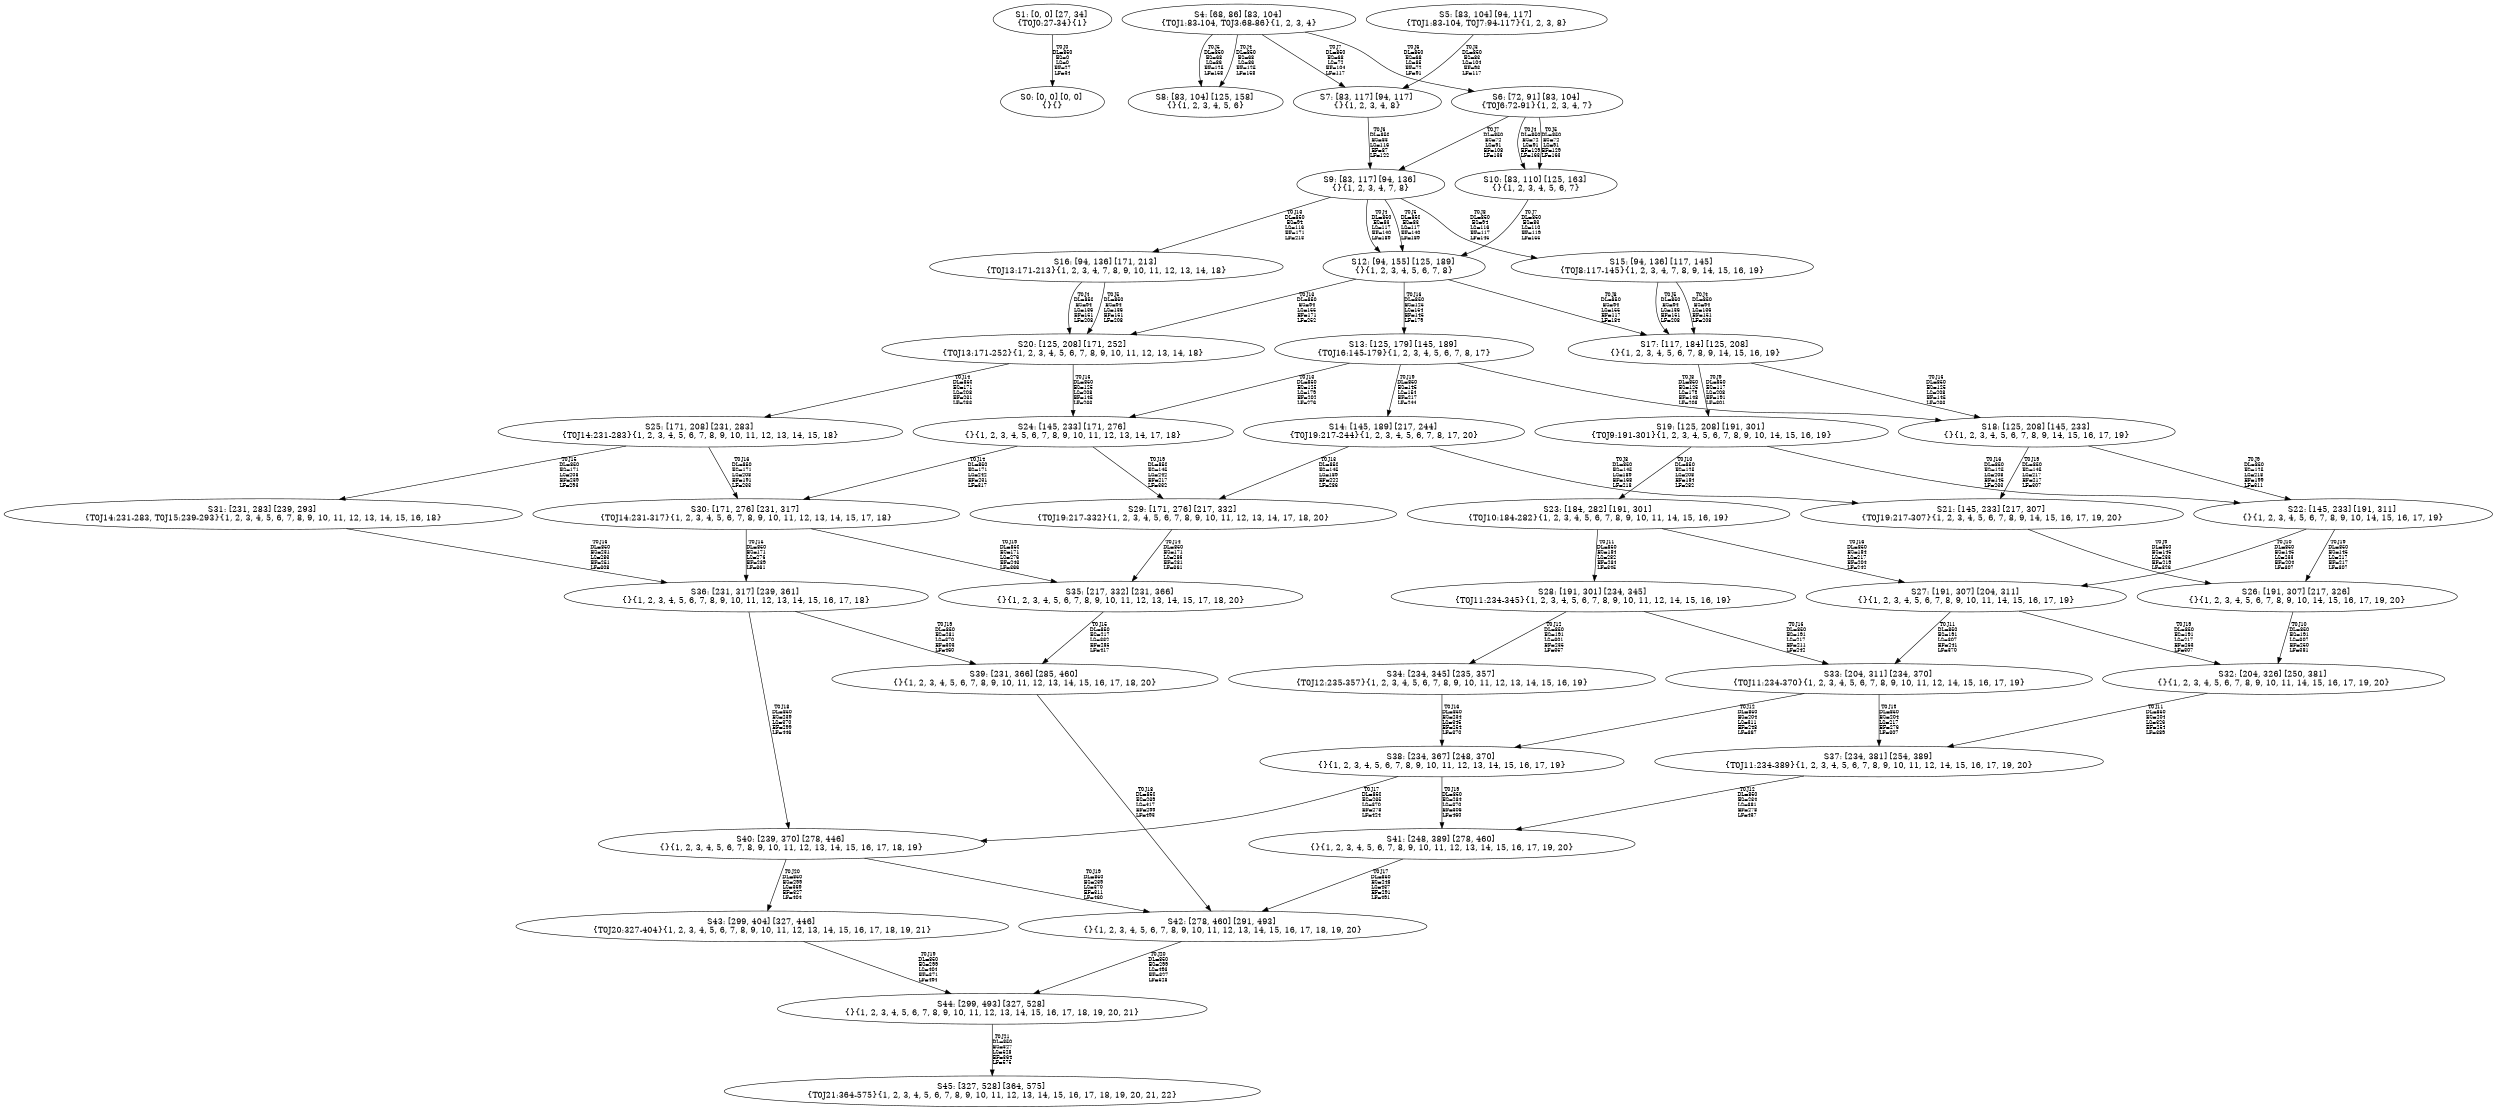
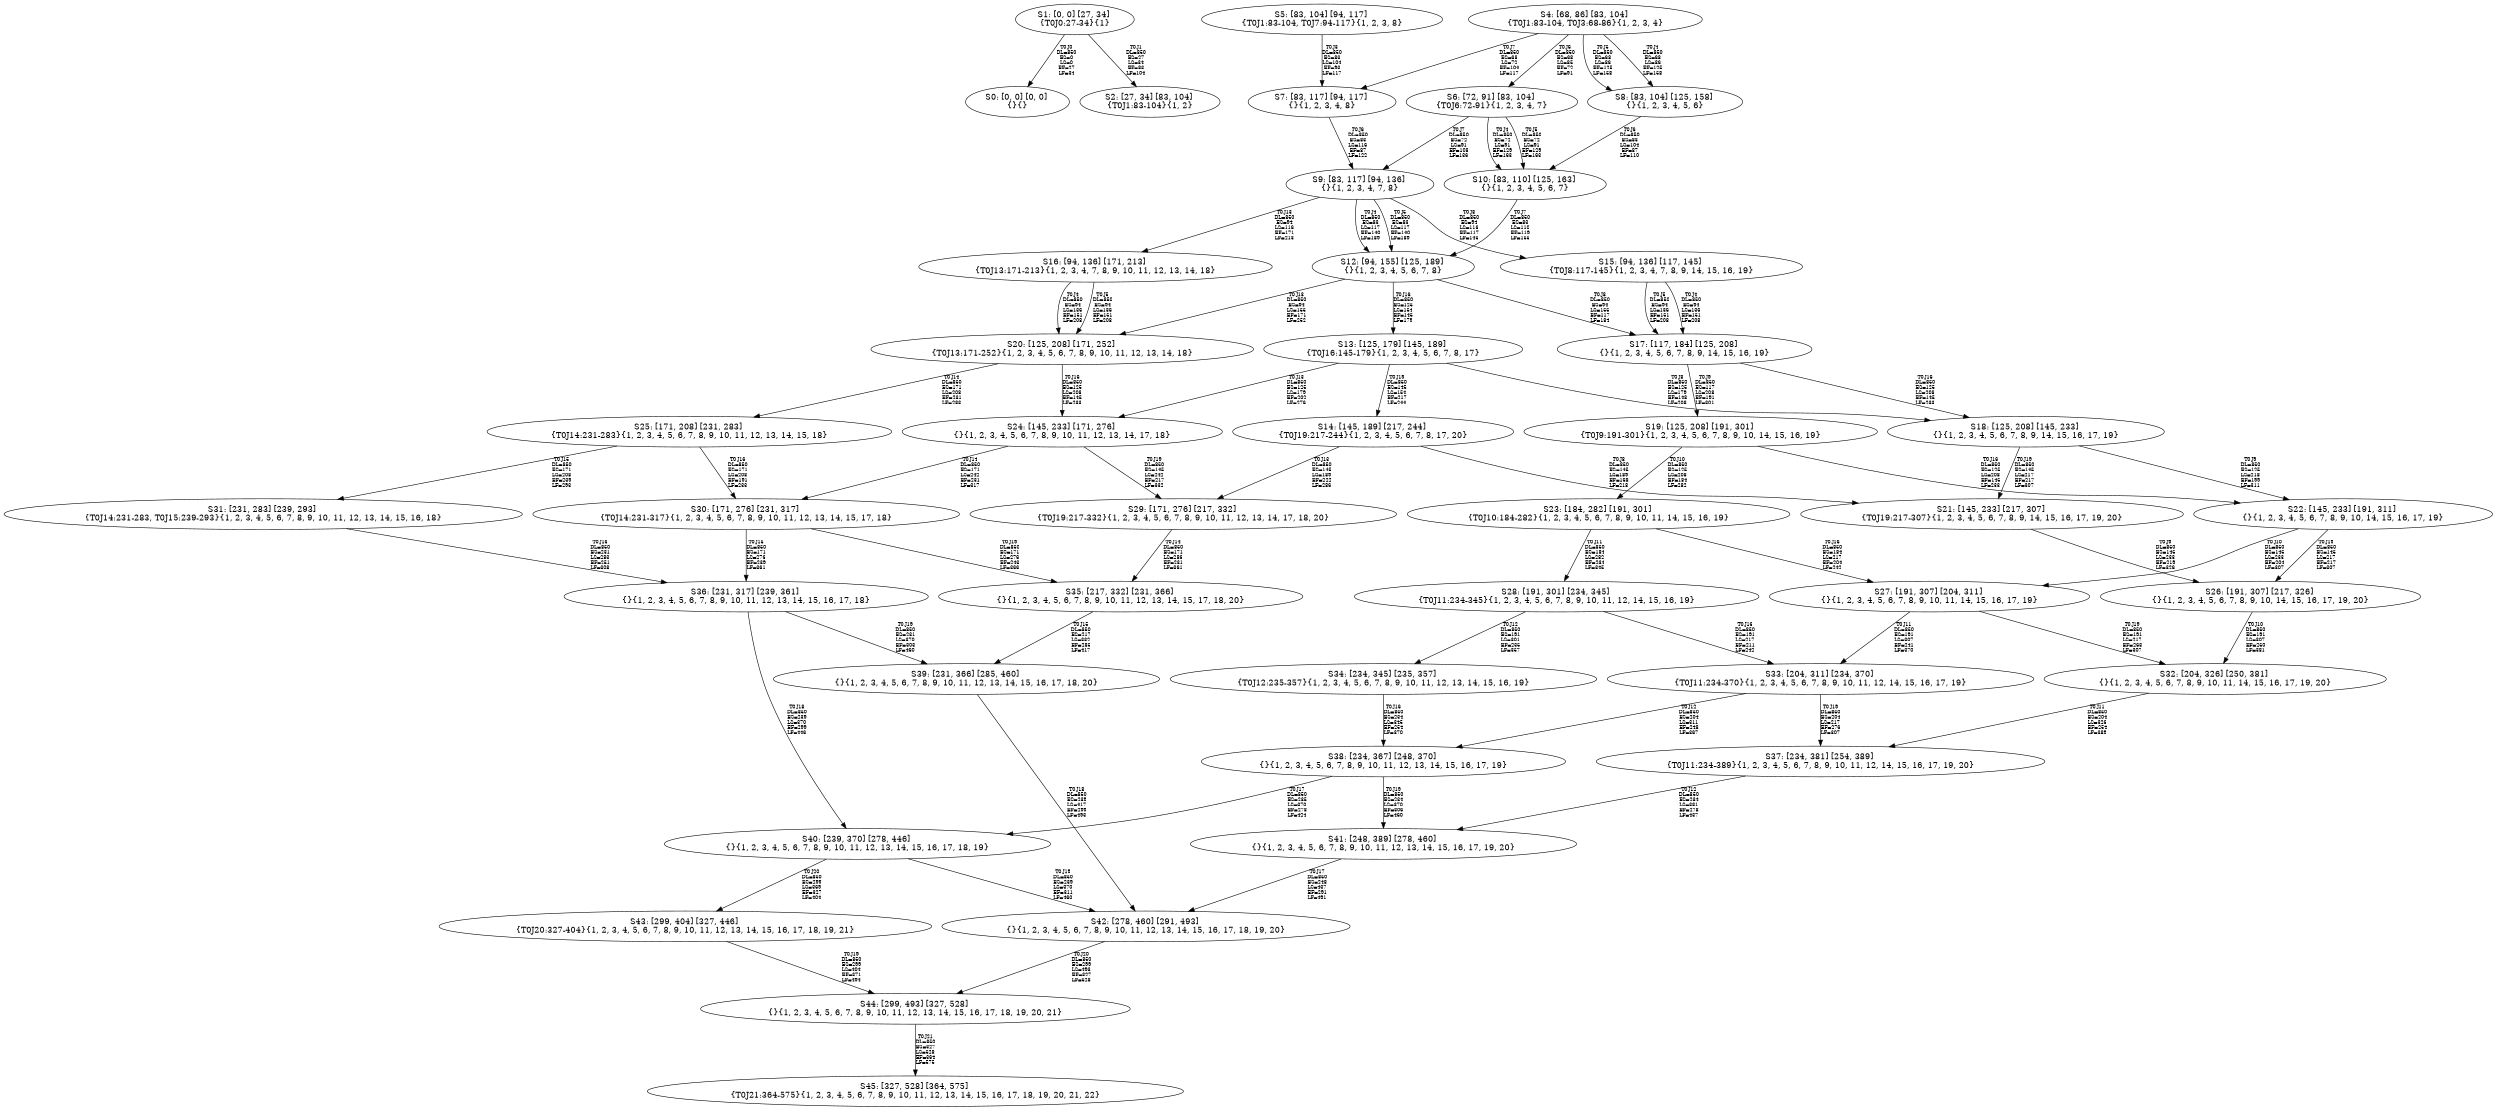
  digraph {
    edge [fontsize=8]
    n1 [label="S0: [0, 0] [0, 0] \n{}{}"]
    n2 [label="S1: [0, 0] [27, 34] \n{T0J0:27-34}{1}"]
+   n3 [label="S2: [27, 34] [83, 104] \n{T0J1:83-104}{1, 2}"]
    n4 [label="S4: [68, 86] [83, 104] \n{T0J1:83-104, T0J3:68-86}{1, 2, 3, 4}"]
    n5 [label="S6: [72, 91] [83, 104] \n{T0J6:72-91}{1, 2, 3, 4, 7}"]
    n6 [label="S7: [83, 117] [94, 117] \n{}{1, 2, 3, 4, 8}"]
    n7 [label="S8: [83, 104] [125, 158] \n{}{1, 2, 3, 4, 5, 6}"]
    n8 [label="S5: [83, 104] [94, 117] \n{T0J1:83-104, T0J7:94-117}{1, 2, 3, 8}"]
    n9 [label="S9: [83, 117] [94, 136] \n{}{1, 2, 3, 4, 7, 8}"]
    n10 [label="S10: [83, 110] [125, 163] \n{}{1, 2, 3, 4, 5, 6, 7}"]
    n11 [label="S12: [94, 155] [125, 189] \n{}{1, 2, 3, 4, 5, 6, 7, 8}"]
    n12 [label="S15: [94, 136] [117, 145] \n{T0J8:117-145}{1, 2, 3, 4, 7, 8, 9, 14, 15, 16, 19}"]
    n13 [label="S16: [94, 136] [171, 213] \n{T0J13:171-213}{1, 2, 3, 4, 7, 8, 9, 10, 11, 12, 13, 14, 18}"]
    n14 [label="S13: [125, 179] [145, 189] \n{T0J16:145-179}{1, 2, 3, 4, 5, 6, 7, 8, 17}"]
    n15 [label="S17: [117, 184] [125, 208] \n{}{1, 2, 3, 4, 5, 6, 7, 8, 9, 14, 15, 16, 19}"]
    n16 [label="S20: [125, 208] [171, 252] \n{T0J13:171-252}{1, 2, 3, 4, 5, 6, 7, 8, 9, 10, 11, 12, 13, 14, 18}"]
    n17 [label="S14: [145, 189] [217, 244] \n{T0J19:217-244}{1, 2, 3, 4, 5, 6, 7, 8, 17, 20}"]
    n18 [label="S18: [125, 208] [145, 233] \n{}{1, 2, 3, 4, 5, 6, 7, 8, 9, 14, 15, 16, 17, 19}"]
    n19 [label="S24: [145, 233] [171, 276] \n{}{1, 2, 3, 4, 5, 6, 7, 8, 9, 10, 11, 12, 13, 14, 17, 18}"]
    n20 [label="S19: [125, 208] [191, 301] \n{T0J9:191-301}{1, 2, 3, 4, 5, 6, 7, 8, 9, 10, 14, 15, 16, 19}"]
    n21 [label="S25: [171, 208] [231, 283] \n{T0J14:231-283}{1, 2, 3, 4, 5, 6, 7, 8, 9, 10, 11, 12, 13, 14, 15, 18}"]
    n22 [label="S21: [145, 233] [217, 307] \n{T0J19:217-307}{1, 2, 3, 4, 5, 6, 7, 8, 9, 14, 15, 16, 17, 19, 20}"]
    n23 [label="S29: [171, 276] [217, 332] \n{T0J19:217-332}{1, 2, 3, 4, 5, 6, 7, 8, 9, 10, 11, 12, 13, 14, 17, 18, 20}"]
    n24 [label="S22: [145, 233] [191, 311] \n{}{1, 2, 3, 4, 5, 6, 7, 8, 9, 10, 14, 15, 16, 17, 19}"]
    n25 [label="S30: [171, 276] [231, 317] \n{T0J14:231-317}{1, 2, 3, 4, 5, 6, 7, 8, 9, 10, 11, 12, 13, 14, 15, 17, 18}"]
    n26 [label="S26: [191, 307] [217, 326] \n{}{1, 2, 3, 4, 5, 6, 7, 8, 9, 10, 14, 15, 16, 17, 19, 20}"]
    n27 [label="S35: [217, 332] [231, 366] \n{}{1, 2, 3, 4, 5, 6, 7, 8, 9, 10, 11, 12, 13, 14, 15, 17, 18, 20}"]
    n28 [label="S23: [184, 282] [191, 301] \n{T0J10:184-282}{1, 2, 3, 4, 5, 6, 7, 8, 9, 10, 11, 14, 15, 16, 19}"]
    n29 [label="S27: [191, 307] [204, 311] \n{}{1, 2, 3, 4, 5, 6, 7, 8, 9, 10, 11, 14, 15, 16, 17, 19}"]
    n30 [label="S28: [191, 301] [234, 345] \n{T0J11:234-345}{1, 2, 3, 4, 5, 6, 7, 8, 9, 10, 11, 12, 14, 15, 16, 19}"]
    n31 [label="S31: [231, 283] [239, 293] \n{T0J14:231-283, T0J15:239-293}{1, 2, 3, 4, 5, 6, 7, 8, 9, 10, 11, 12, 13, 14, 15, 16, 18}"]
    n32 [label="S32: [204, 326] [250, 381] \n{}{1, 2, 3, 4, 5, 6, 7, 8, 9, 10, 11, 14, 15, 16, 17, 19, 20}"]
    n33 [label="S33: [204, 311] [234, 370] \n{T0J11:234-370}{1, 2, 3, 4, 5, 6, 7, 8, 9, 10, 11, 12, 14, 15, 16, 17, 19}"]
    n34 [label="S34: [234, 345] [235, 357] \n{T0J12:235-357}{1, 2, 3, 4, 5, 6, 7, 8, 9, 10, 11, 12, 13, 14, 15, 16, 19}"]
    n35 [label="S36: [231, 317] [239, 361] \n{}{1, 2, 3, 4, 5, 6, 7, 8, 9, 10, 11, 12, 13, 14, 15, 16, 17, 18}"]
    n36 [label="S37: [234, 381] [254, 389] \n{T0J11:234-389}{1, 2, 3, 4, 5, 6, 7, 8, 9, 10, 11, 12, 14, 15, 16, 17, 19, 20}"]
    n37 [label="S38: [234, 367] [248, 370] \n{}{1, 2, 3, 4, 5, 6, 7, 8, 9, 10, 11, 12, 13, 14, 15, 16, 17, 19}"]
    n38 [label="S39: [231, 366] [285, 460] \n{}{1, 2, 3, 4, 5, 6, 7, 8, 9, 10, 11, 12, 13, 14, 15, 16, 17, 18, 20}"]
    n39 [label="S40: [239, 370] [278, 446] \n{}{1, 2, 3, 4, 5, 6, 7, 8, 9, 10, 11, 12, 13, 14, 15, 16, 17, 18, 19}"]
    n40 [label="S41: [248, 389] [278, 460] \n{}{1, 2, 3, 4, 5, 6, 7, 8, 9, 10, 11, 12, 13, 14, 15, 16, 17, 19, 20}"]
    n41 [label="S42: [278, 460] [291, 493] \n{}{1, 2, 3, 4, 5, 6, 7, 8, 9, 10, 11, 12, 13, 14, 15, 16, 17, 18, 19, 20}"]
    n42 [label="S43: [299, 404] [327, 446] \n{T0J20:327-404}{1, 2, 3, 4, 5, 6, 7, 8, 9, 10, 11, 12, 13, 14, 15, 16, 17, 18, 19, 21}"]
    n43 [label="S44: [299, 493] [327, 528] \n{}{1, 2, 3, 4, 5, 6, 7, 8, 9, 10, 11, 12, 13, 14, 15, 16, 17, 18, 19, 20, 21}"]
    n44 [label="S45: [327, 528] [364, 575] \n{T0J21:364-575}{1, 2, 3, 4, 5, 6, 7, 8, 9, 10, 11, 12, 13, 14, 15, 16, 17, 18, 19, 20, 21, 22}"]
    n2 -> n1 [label="T0 J0\nDL=850\nES=0\nLS=0\nEF=27\nLF=34"]
+   n2 -> n3 [label="T0 J1\nDL=850\nES=27\nLS=34\nEF=83\nLF=104"]
    n4 -> n5 [label="T0 J6\nDL=850\nES=68\nLS=85\nEF=72\nLF=91"]
    n4 -> n6 [label="T0 J7\nDL=850\nES=68\nLS=72\nEF=104\nLF=117"]
    n4 -> n7 [label="T0 J4\nDL=850\nES=68\nLS=86\nEF=125\nLF=158"]
    n4 -> n7 [label="T0 J5\nDL=850\nES=68\nLS=86\nEF=125\nLF=158"]
    n5 -> n9 [label="T0 J7\nDL=850\nES=72\nLS=91\nEF=108\nLF=136"]
    n5 -> n10 [label="T0 J4\nDL=850\nES=72\nLS=91\nEF=129\nLF=163"]
    n5 -> n10 [label="T0 J5\nDL=850\nES=72\nLS=91\nEF=129\nLF=163"]
    n6 -> n9 [label="T0 J6\nDL=850\nES=83\nLS=116\nEF=87\nLF=122"]
+   n7 -> n10 [label="T0 J6\nDL=850\nES=83\nLS=104\nEF=87\nLF=110"]
    n8 -> n6 [label="T0 J3\nDL=850\nES=83\nLS=104\nEF=93\nLF=117"]
    n9 -> n11 [label="T0 J4\nDL=850\nES=83\nLS=117\nEF=140\nLF=189"]
    n9 -> n11 [label="T0 J5\nDL=850\nES=83\nLS=117\nEF=140\nLF=189"]
    n9 -> n12 [label="T0 J8\nDL=850\nES=94\nLS=116\nEF=117\nLF=145"]
    n9 -> n13 [label="T0 J13\nDL=850\nES=94\nLS=116\nEF=171\nLF=213"]
    n10 -> n11 [label="T0 J7\nDL=850\nES=83\nLS=110\nEF=119\nLF=155"]
    n11 -> n14 [label="T0 J16\nDL=850\nES=125\nLS=154\nEF=145\nLF=179"]
    n11 -> n15 [label="T0 J8\nDL=850\nES=94\nLS=155\nEF=117\nLF=184"]
    n11 -> n16 [label="T0 J13\nDL=850\nES=94\nLS=155\nEF=171\nLF=252"]
    n12 -> n15 [label="T0 J4\nDL=850\nES=94\nLS=136\nEF=151\nLF=208"]
    n12 -> n15 [label="T0 J5\nDL=850\nES=94\nLS=136\nEF=151\nLF=208"]
    n13 -> n16 [label="T0 J4\nDL=850\nES=94\nLS=136\nEF=151\nLF=208"]
    n13 -> n16 [label="T0 J5\nDL=850\nES=94\nLS=136\nEF=151\nLF=208"]
    n14 -> n17 [label="T0 J19\nDL=850\nES=145\nLS=154\nEF=217\nLF=244"]
    n14 -> n18 [label="T0 J8\nDL=850\nES=125\nLS=179\nEF=148\nLF=208"]
    n14 -> n19 [label="T0 J13\nDL=850\nES=125\nLS=179\nEF=202\nLF=276"]
    n15 -> n18 [label="T0 J16\nDL=850\nES=125\nLS=208\nEF=145\nLF=233"]
    n15 -> n20 [label="T0 J9\nDL=850\nES=117\nLS=208\nEF=191\nLF=301"]
    n16 -> n19 [label="T0 J16\nDL=850\nES=125\nLS=208\nEF=145\nLF=233"]
    n16 -> n21 [label="T0 J14\nDL=850\nES=171\nLS=208\nEF=231\nLF=283"]
    n17 -> n22 [label="T0 J8\nDL=850\nES=145\nLS=189\nEF=168\nLF=218"]
    n17 -> n23 [label="T0 J13\nDL=850\nES=145\nLS=189\nEF=222\nLF=286"]
    n18 -> n22 [label="T0 J19\nDL=850\nES=145\nLS=217\nEF=217\nLF=307"]
    n18 -> n24 [label="T0 J9\nDL=850\nES=125\nLS=218\nEF=199\nLF=311"]
    n19 -> n23 [label="T0 J19\nDL=850\nES=145\nLS=242\nEF=217\nLF=332"]
    n19 -> n25 [label="T0 J14\nDL=850\nES=171\nLS=242\nEF=231\nLF=317"]
    n20 -> n24 [label="T0 J16\nDL=850\nES=125\nLS=208\nEF=145\nLF=233"]
    n20 -> n28 [label="T0 J10\nDL=850\nES=125\nLS=208\nEF=184\nLF=282"]
    n21 -> n25 [label="T0 J16\nDL=850\nES=171\nLS=208\nEF=191\nLF=233"]
    n21 -> n31 [label="T0 J15\nDL=850\nES=171\nLS=208\nEF=239\nLF=293"]
    n22 -> n26 [label="T0 J9\nDL=850\nES=145\nLS=233\nEF=219\nLF=326"]
    n23 -> n27 [label="T0 J14\nDL=850\nES=171\nLS=286\nEF=231\nLF=361"]
    n24 -> n26 [label="T0 J19\nDL=850\nES=145\nLS=217\nEF=217\nLF=307"]
    n24 -> n29 [label="T0 J10\nDL=850\nES=145\nLS=233\nEF=204\nLF=307"]
    n25 -> n27 [label="T0 J19\nDL=850\nES=171\nLS=276\nEF=243\nLF=366"]
    n25 -> n35 [label="T0 J15\nDL=850\nES=171\nLS=276\nEF=239\nLF=361"]
    n26 -> n32 [label="T0 J10\nDL=850\nES=191\nLS=307\nEF=250\nLF=381"]
    n27 -> n38 [label="T0 J15\nDL=850\nES=217\nLS=332\nEF=285\nLF=417"]
    n28 -> n29 [label="T0 J16\nDL=850\nES=184\nLS=217\nEF=204\nLF=242"]
    n28 -> n30 [label="T0 J11\nDL=850\nES=184\nLS=282\nEF=234\nLF=345"]
    n29 -> n32 [label="T0 J19\nDL=850\nES=191\nLS=217\nEF=263\nLF=307"]
    n29 -> n33 [label="T0 J11\nDL=850\nES=191\nLS=307\nEF=241\nLF=370"]
    n30 -> n33 [label="T0 J16\nDL=850\nES=191\nLS=217\nEF=211\nLF=242"]
    n30 -> n34 [label="T0 J12\nDL=850\nES=191\nLS=301\nEF=235\nLF=357"]
    n31 -> n35 [label="T0 J16\nDL=850\nES=231\nLS=283\nEF=251\nLF=308"]
    n32 -> n36 [label="T0 J11\nDL=850\nES=204\nLS=326\nEF=254\nLF=389"]
    n33 -> n36 [label="T0 J19\nDL=850\nES=204\nLS=217\nEF=276\nLF=307"]
    n33 -> n37 [label="T0 J12\nDL=850\nES=204\nLS=311\nEF=248\nLF=367"]
    n34 -> n37 [label="T0 J16\nDL=850\nES=234\nLS=345\nEF=254\nLF=370"]
    n35 -> n38 [label="T0 J19\nDL=850\nES=231\nLS=370\nEF=303\nLF=460"]
    n35 -> n39 [label="T0 J18\nDL=850\nES=239\nLS=370\nEF=299\nLF=446"]
    n36 -> n40 [label="T0 J12\nDL=850\nES=234\nLS=381\nEF=278\nLF=437"]
    n37 -> n39 [label="T0 J17\nDL=850\nES=235\nLS=370\nEF=278\nLF=424"]
    n37 -> n40 [label="T0 J19\nDL=850\nES=234\nLS=370\nEF=306\nLF=460"]
    n38 -> n41 [label="T0 J18\nDL=850\nES=239\nLS=417\nEF=299\nLF=493"]
    n39 -> n41 [label="T0 J19\nDL=850\nES=239\nLS=370\nEF=311\nLF=460"]
    n39 -> n42 [label="T0 J20\nDL=850\nES=299\nLS=369\nEF=327\nLF=404"]
    n40 -> n41 [label="T0 J17\nDL=850\nES=248\nLS=437\nEF=291\nLF=491"]
    n41 -> n43 [label="T0 J20\nDL=850\nES=299\nLS=493\nEF=327\nLF=528"]
    n42 -> n43 [label="T0 J19\nDL=850\nES=299\nLS=404\nEF=371\nLF=494"]
    n43 -> n44 [label="T0 J21\nDL=850\nES=327\nLS=528\nEF=364\nLF=575"]
  }
